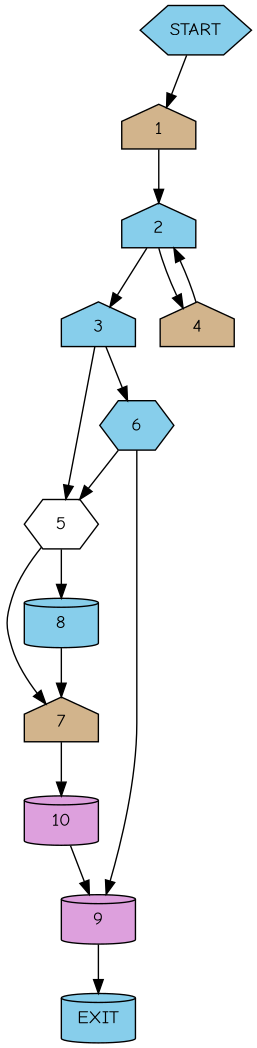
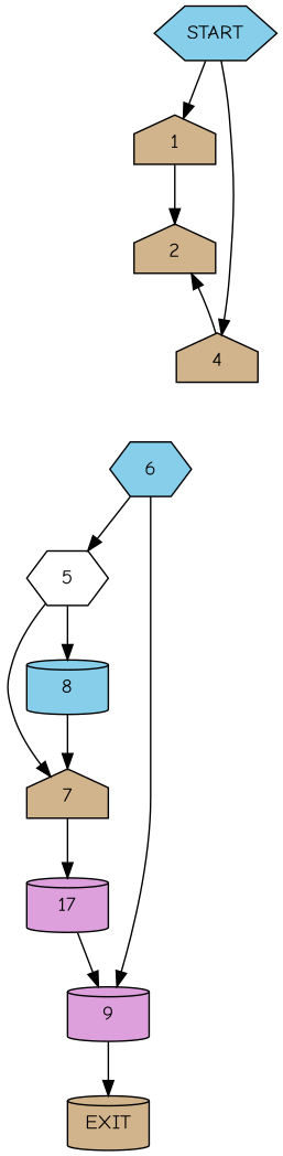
  digraph {
    fontname="Comic Neue"
    node [fillcolor=skyblue fontname="Comic Neue" shape=house style=filled]
    edge [fontname="Comic Neue"]
    n1 [label=START shape=hexagon]
    1 [fillcolor=tan]
-   2
-   n4 [label=EXIT shape=cylinder]
-   3
+   2 [fillcolor=tan]
+   n4 [fillcolor=tan label=EXIT shape=cylinder]
    4 [fillcolor=tan]
    5 [fillcolor=white shape=hexagon]
    6 [shape=hexagon]
    7 [fillcolor=tan]
    8 [shape=cylinder]
    9 [fillcolor=plum shape=cylinder]
-   10 [fillcolor=plum shape=cylinder]
+   10 [fillcolor=plum shape=cylinder label=17]
    n1 -> 1
    1 -> 2
-   2 -> 3
-   2 -> 4
-   3 -> 5
-   3 -> 6
+   n1 -> 4
    4 -> 2
    5 -> 7
    5 -> 8
    6 -> 5
    6 -> 9
    7 -> 10
    8 -> 7
    9 -> n4
    10 -> 9
  }
